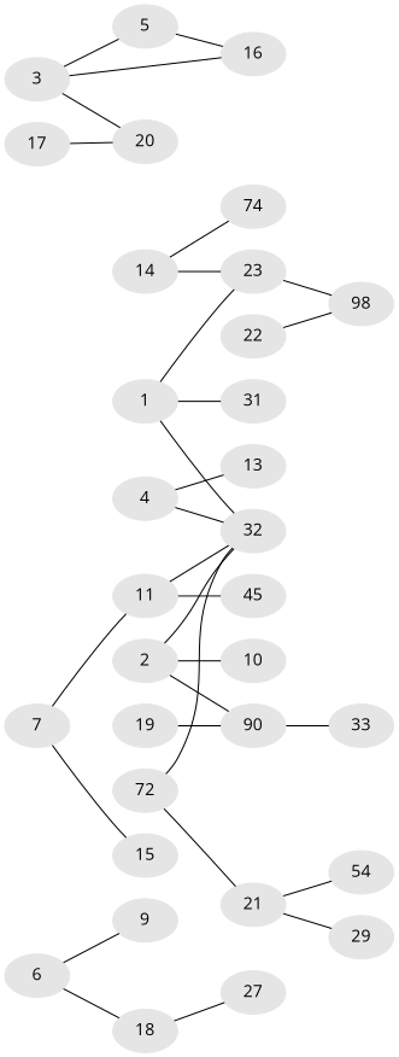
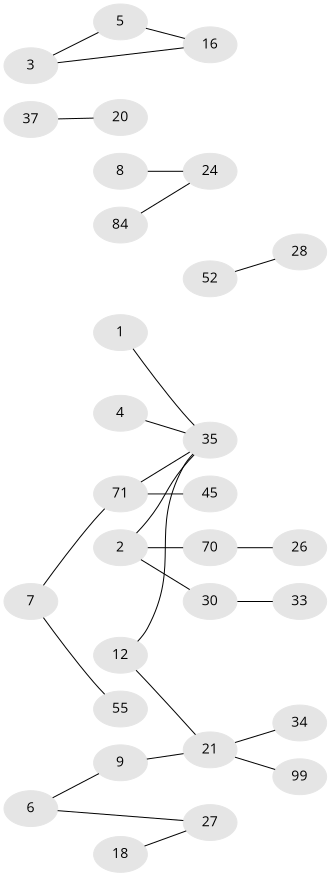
  graph {
    fontname="Open Sans"
    rankdir=LR
    node [color=gray90 fontname="Open Sans" style=filled]
    edge [fontname="Open Sans" weight=1.0]
    1
-   23
-   31
-   32
-   28 [label=98]
+   32 [label=35]
+   28
    2
-   10
-   30 [label=90]
+   10 [label=70]
+   30
+   26
    33
    3
    5
    16
    20
    4
-   13
    6
    9
    18
    21
    27
    7
-   11
-   15
+   11 [label=71]
+   15 [label=55]
    n25 [label=45]
-   24 [label=74]
-   29
-   34 [label=54]
-   12 [label=72]
-   14
-   17
-   19
-   22
-   1 -- 23
-   1 -- 31
+   8
+   24
+   29 [label=99]
+   34
+   12
+   14 [label=84]
+   17 [label=37]
+   22 [label=52]
    1 -- 32
-   23 -- 28
    2 -- 32
    2 -- 10
    2 -- 30
+   10 -- 26
    30 -- 33
    3 -- 5
    3 -- 16
-   3 -- 20
    5 -- 16
    4 -- 32
-   4 -- 13
    6 -- 9
-   6 -- 18
+   6 -- 27
+   9 -- 21
    18 -- 27
    21 -- 29
    21 -- 34
    7 -- 11
    7 -- 15
    11 -- 32
    11 -- n25
+   8 -- 24
    12 -- 32
    12 -- 21
-   14 -- 23
    14 -- 24
    17 -- 20
-   19 -- 30
    22 -- 28
  }
